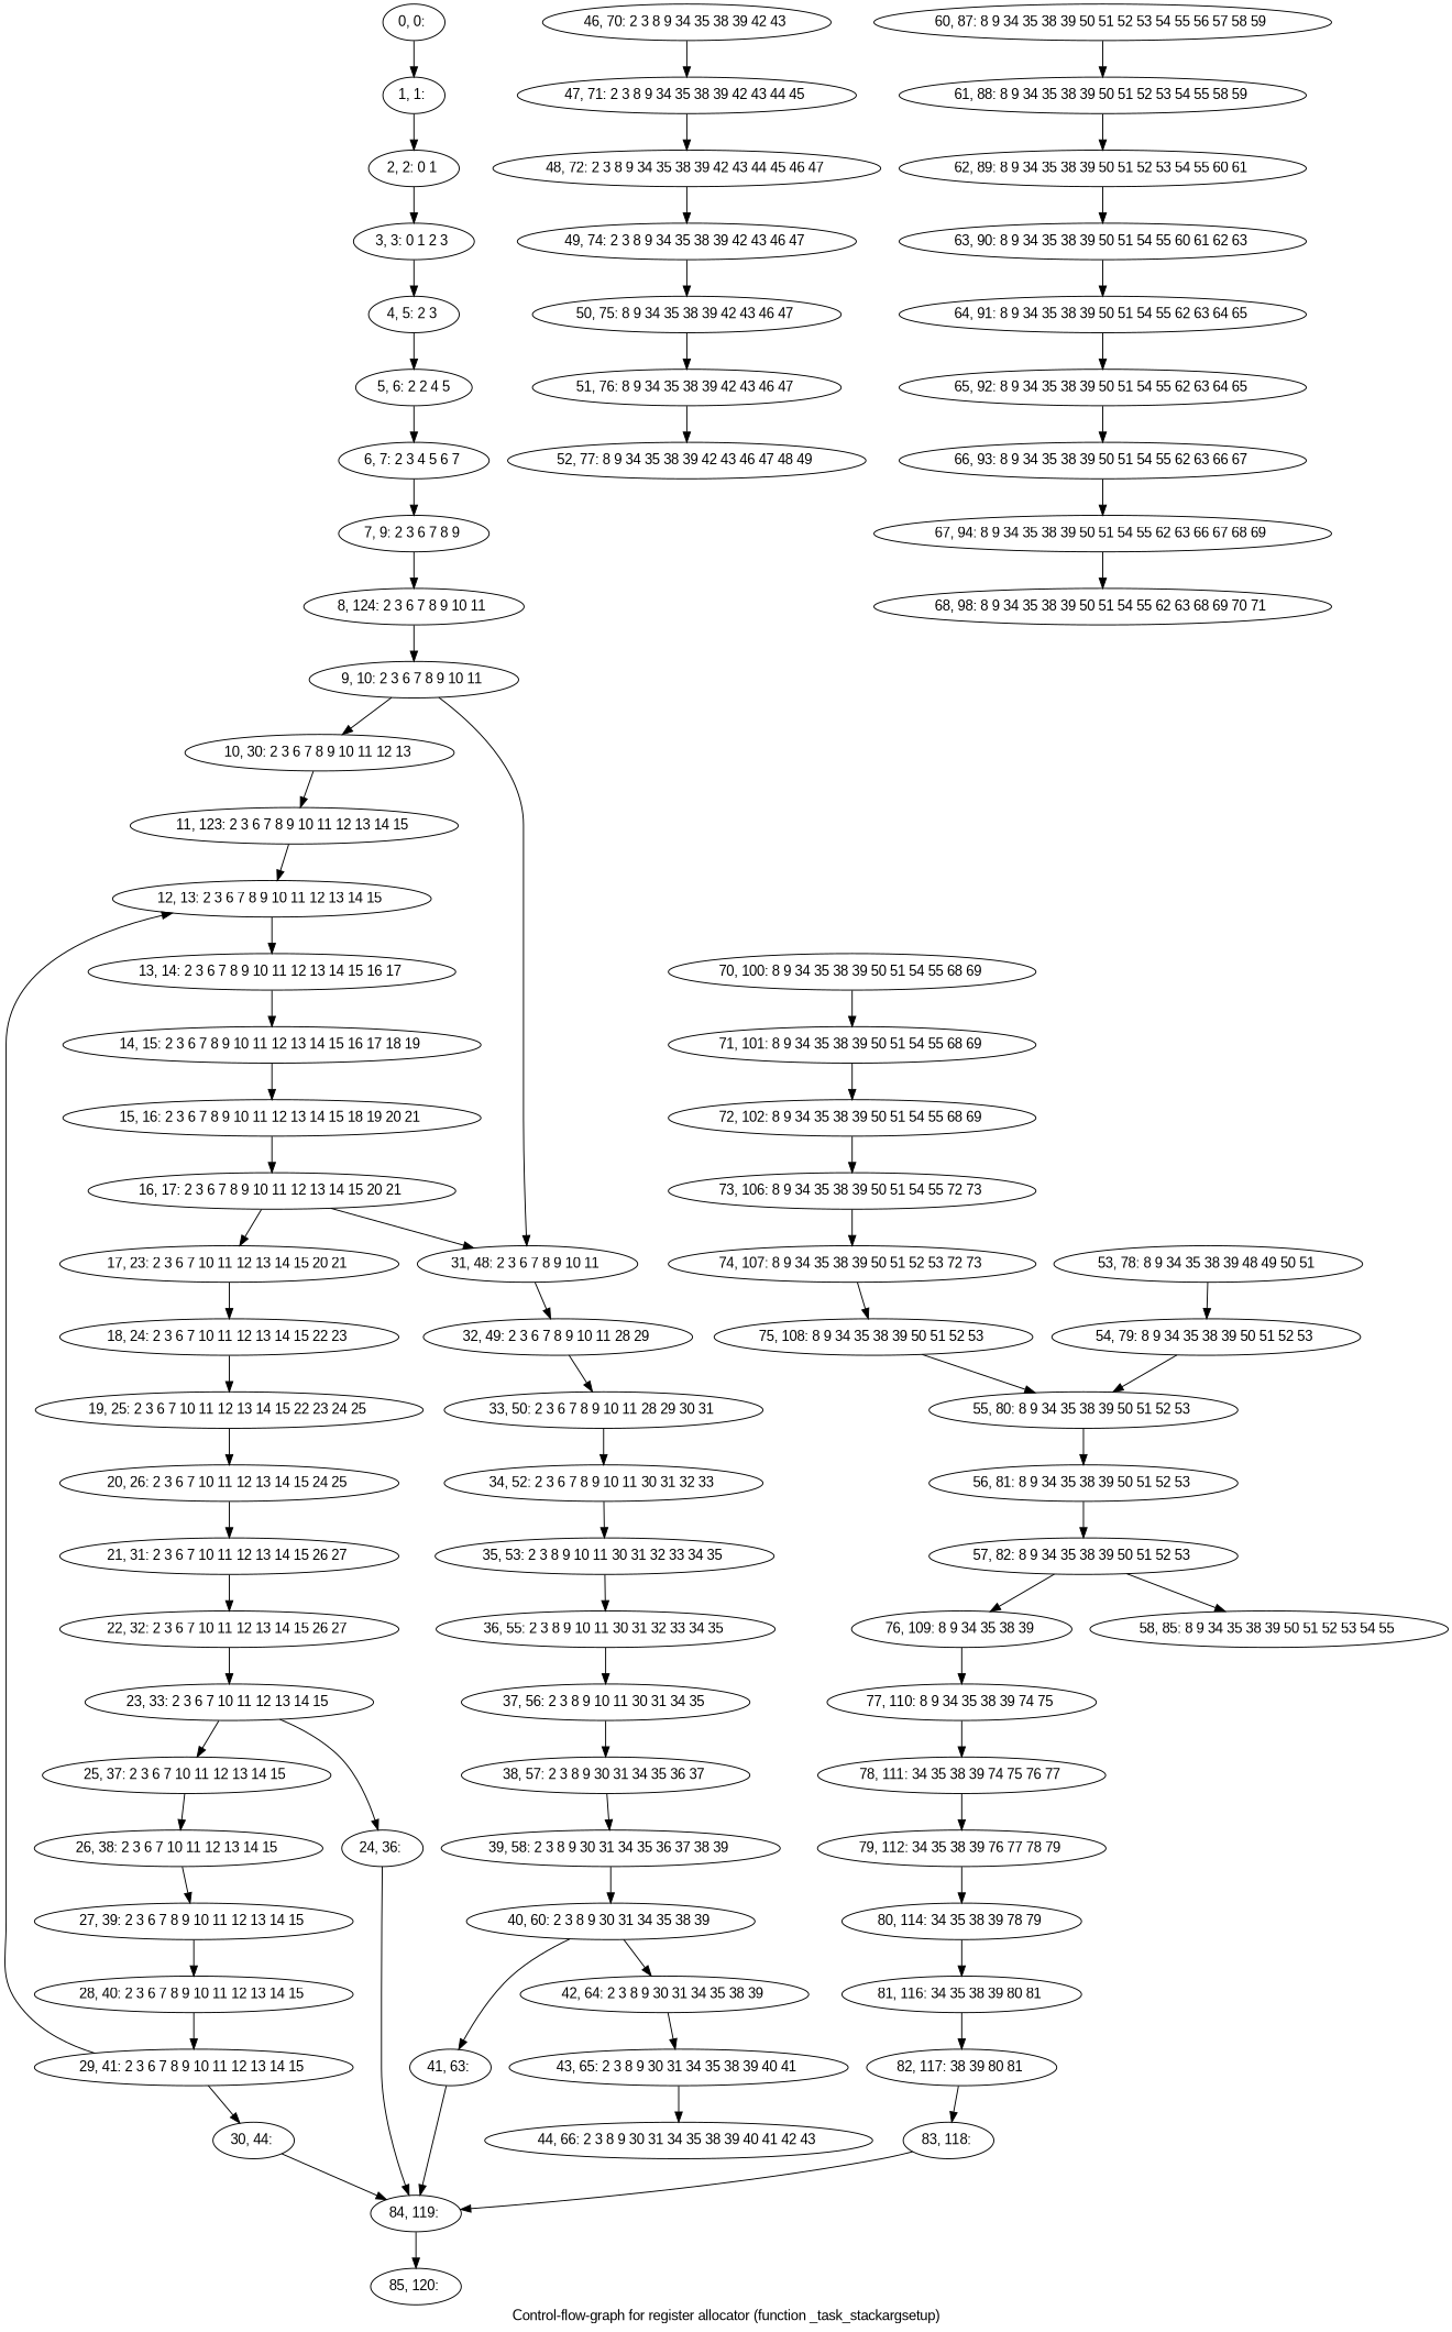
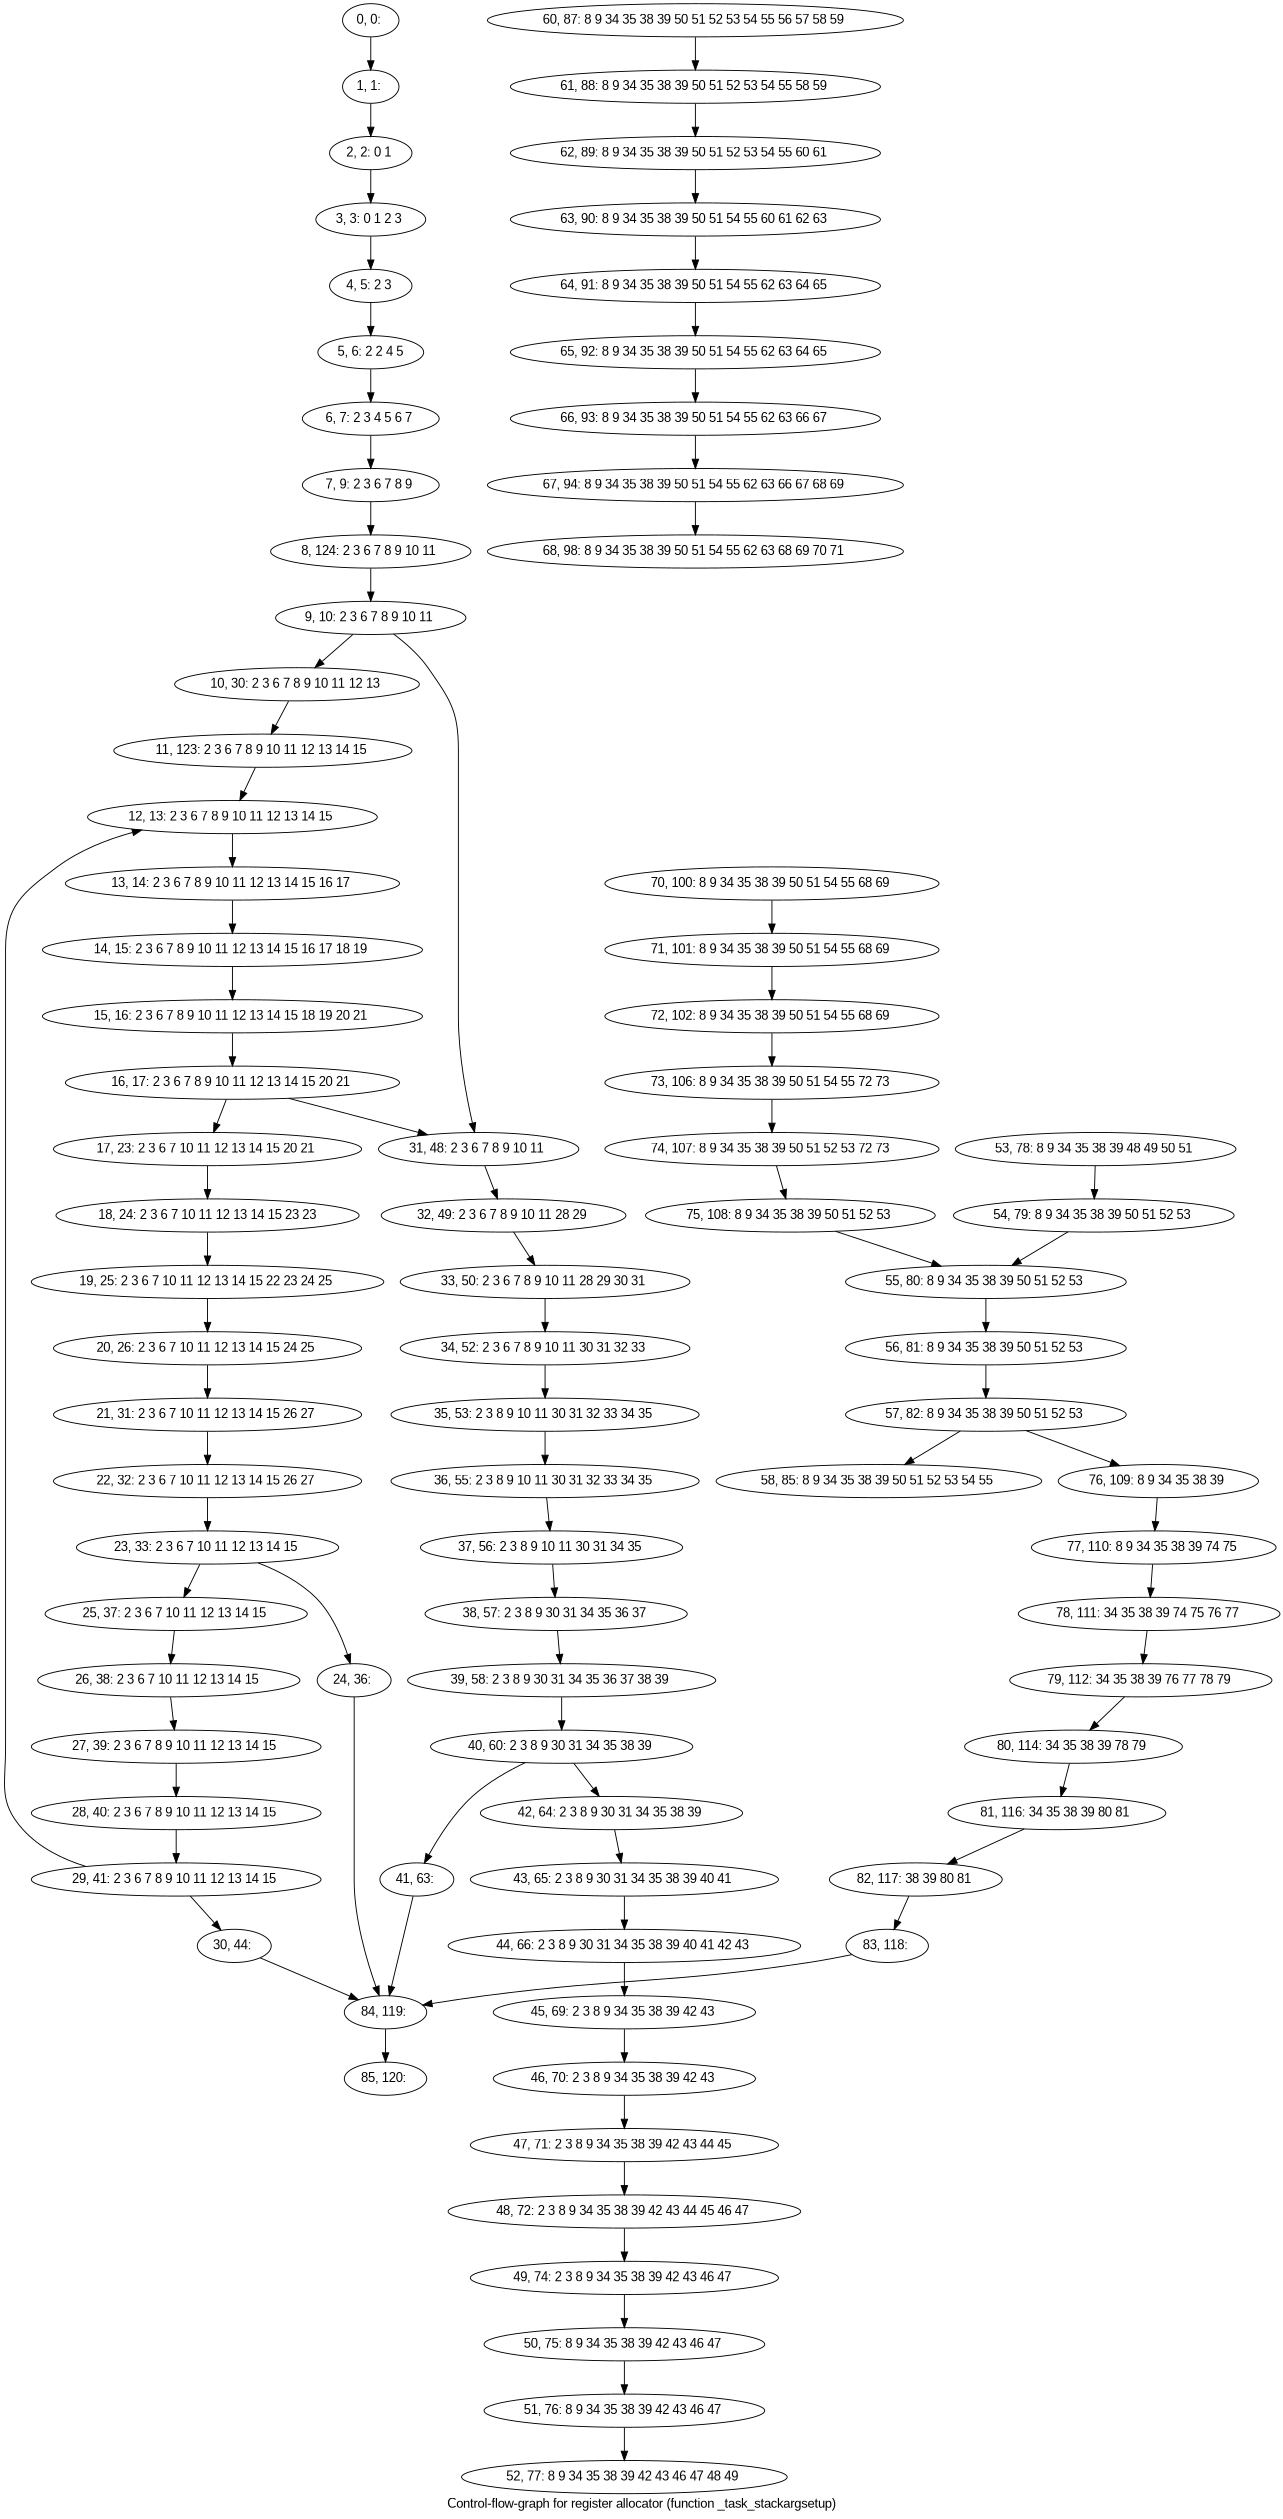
  digraph {
    fontname="Liberation Sans"
    label="Control-flow-graph for register allocator (function _task_stackargsetup)"
    node [fontname="Liberation Sans"]
    edge [fontname="Liberation Sans"]
    n1 [label="0, 0: "]
    n2 [label="1, 1: "]
    n3 [label="2, 2: 0 1 "]
    n4 [label="3, 3: 0 1 2 3 "]
    n5 [label="4, 5: 2 3 "]
    n6 [label="5, 6: 2 2 4 5"]
    n7 [label="6, 7: 2 3 4 5 6 7 "]
    n8 [label="7, 9: 2 3 6 7 8 9 "]
    n9 [label="8, 124: 2 3 6 7 8 9 10 11 "]
    n10 [label="9, 10: 2 3 6 7 8 9 10 11 "]
    n11 [label="10, 30: 2 3 6 7 8 9 10 11 12 13 "]
    n12 [label="31, 48: 2 3 6 7 8 9 10 11 "]
    n13 [label="11, 123: 2 3 6 7 8 9 10 11 12 13 14 15 "]
    n14 [label="32, 49: 2 3 6 7 8 9 10 11 28 29 "]
    n15 [label="12, 13: 2 3 6 7 8 9 10 11 12 13 14 15 "]
    n16 [label="13, 14: 2 3 6 7 8 9 10 11 12 13 14 15 16 17 "]
    n17 [label="14, 15: 2 3 6 7 8 9 10 11 12 13 14 15 16 17 18 19 "]
    n18 [label="15, 16: 2 3 6 7 8 9 10 11 12 13 14 15 18 19 20 21 "]
    n19 [label="16, 17: 2 3 6 7 8 9 10 11 12 13 14 15 20 21 "]
    n20 [label="17, 23: 2 3 6 7 10 11 12 13 14 15 20 21 "]
-   n21 [label="18, 24: 2 3 6 7 10 11 12 13 14 15 22 23 "]
+   n21 [label="18, 24: 2 3 6 7 10 11 12 13 14 15 23 23"]
    n22 [label="19, 25: 2 3 6 7 10 11 12 13 14 15 22 23 24 25 "]
    n23 [label="20, 26: 2 3 6 7 10 11 12 13 14 15 24 25 "]
    n24 [label="21, 31: 2 3 6 7 10 11 12 13 14 15 26 27 "]
    n25 [label="22, 32: 2 3 6 7 10 11 12 13 14 15 26 27 "]
    n26 [label="23, 33: 2 3 6 7 10 11 12 13 14 15 "]
    n27 [label="24, 36: "]
    n28 [label="25, 37: 2 3 6 7 10 11 12 13 14 15 "]
    n29 [label="84, 119: "]
    n30 [label="26, 38: 2 3 6 7 10 11 12 13 14 15 "]
    n31 [label="85, 120: "]
    n32 [label="27, 39: 2 3 6 7 8 9 10 11 12 13 14 15 "]
    n33 [label="28, 40: 2 3 6 7 8 9 10 11 12 13 14 15 "]
    n34 [label="29, 41: 2 3 6 7 8 9 10 11 12 13 14 15 "]
    n35 [label="30, 44: "]
    n36 [label="33, 50: 2 3 6 7 8 9 10 11 28 29 30 31 "]
    n37 [label="34, 52: 2 3 6 7 8 9 10 11 30 31 32 33 "]
    n38 [label="35, 53: 2 3 8 9 10 11 30 31 32 33 34 35 "]
    n39 [label="36, 55: 2 3 8 9 10 11 30 31 32 33 34 35 "]
    n40 [label="37, 56: 2 3 8 9 10 11 30 31 34 35 "]
    n41 [label="38, 57: 2 3 8 9 30 31 34 35 36 37 "]
    n42 [label="39, 58: 2 3 8 9 30 31 34 35 36 37 38 39 "]
    n43 [label="40, 60: 2 3 8 9 30 31 34 35 38 39 "]
    n44 [label="41, 63: "]
    n45 [label="42, 64: 2 3 8 9 30 31 34 35 38 39 "]
    n46 [label="43, 65: 2 3 8 9 30 31 34 35 38 39 40 41 "]
    n47 [label="44, 66: 2 3 8 9 30 31 34 35 38 39 40 41 42 43 "]
+   n48 [label="45, 69: 2 3 8 9 34 35 38 39 42 43 "]
    n49 [label="46, 70: 2 3 8 9 34 35 38 39 42 43 "]
    n50 [label="47, 71: 2 3 8 9 34 35 38 39 42 43 44 45 "]
    n51 [label="48, 72: 2 3 8 9 34 35 38 39 42 43 44 45 46 47 "]
    n52 [label="49, 74: 2 3 8 9 34 35 38 39 42 43 46 47 "]
    n53 [label="50, 75: 8 9 34 35 38 39 42 43 46 47 "]
    n54 [label="51, 76: 8 9 34 35 38 39 42 43 46 47 "]
    n55 [label="52, 77: 8 9 34 35 38 39 42 43 46 47 48 49 "]
    n56 [label="53, 78: 8 9 34 35 38 39 48 49 50 51 "]
    n57 [label="54, 79: 8 9 34 35 38 39 50 51 52 53 "]
    n58 [label="55, 80: 8 9 34 35 38 39 50 51 52 53 "]
    n59 [label="56, 81: 8 9 34 35 38 39 50 51 52 53 "]
    n60 [label="57, 82: 8 9 34 35 38 39 50 51 52 53 "]
    n61 [label="58, 85: 8 9 34 35 38 39 50 51 52 53 54 55 "]
    n62 [label="76, 109: 8 9 34 35 38 39 "]
    n63 [label="77, 110: 8 9 34 35 38 39 74 75 "]
    n64 [label="60, 87: 8 9 34 35 38 39 50 51 52 53 54 55 56 57 58 59 "]
    n65 [label="61, 88: 8 9 34 35 38 39 50 51 52 53 54 55 58 59 "]
    n66 [label="62, 89: 8 9 34 35 38 39 50 51 52 53 54 55 60 61 "]
    n67 [label="63, 90: 8 9 34 35 38 39 50 51 54 55 60 61 62 63 "]
    n68 [label="64, 91: 8 9 34 35 38 39 50 51 54 55 62 63 64 65 "]
    n69 [label="65, 92: 8 9 34 35 38 39 50 51 54 55 62 63 64 65 "]
    n70 [label="66, 93: 8 9 34 35 38 39 50 51 54 55 62 63 66 67 "]
    n71 [label="67, 94: 8 9 34 35 38 39 50 51 54 55 62 63 66 67 68 69 "]
    n72 [label="68, 98: 8 9 34 35 38 39 50 51 54 55 62 63 68 69 70 71 "]
    n73 [label="70, 100: 8 9 34 35 38 39 50 51 54 55 68 69 "]
    n74 [label="71, 101: 8 9 34 35 38 39 50 51 54 55 68 69 "]
    n75 [label="72, 102: 8 9 34 35 38 39 50 51 54 55 68 69 "]
    n76 [label="73, 106: 8 9 34 35 38 39 50 51 54 55 72 73 "]
    n77 [label="74, 107: 8 9 34 35 38 39 50 51 52 53 72 73 "]
    n78 [label="75, 108: 8 9 34 35 38 39 50 51 52 53 "]
    n79 [label="78, 111: 34 35 38 39 74 75 76 77 "]
    n80 [label="79, 112: 34 35 38 39 76 77 78 79 "]
    n81 [label="80, 114: 34 35 38 39 78 79 "]
    n82 [label="81, 116: 34 35 38 39 80 81 "]
    n83 [label="82, 117: 38 39 80 81 "]
    n84 [label="83, 118: "]
    n1 -> n2
    n2 -> n3
    n3 -> n4
    n4 -> n5
    n5 -> n6
    n6 -> n7
    n7 -> n8
    n8 -> n9
    n9 -> n10
    n10 -> n11
    n10 -> n12
    n11 -> n13
    n12 -> n14
    n13 -> n15
    n14 -> n36
    n15 -> n16
    n16 -> n17
    n17 -> n18
    n18 -> n19
    n19 -> n12
    n19 -> n20
    n20 -> n21
    n21 -> n22
    n22 -> n23
    n23 -> n24
    n24 -> n25
    n25 -> n26
    n26 -> n27
    n26 -> n28
    n27 -> n29
    n28 -> n30
    n29 -> n31
    n30 -> n32
    n32 -> n33
    n33 -> n34
    n34 -> n15
    n34 -> n35
    n35 -> n29
    n36 -> n37
    n37 -> n38
    n38 -> n39
    n39 -> n40
    n40 -> n41
    n41 -> n42
    n42 -> n43
    n43 -> n44
    n43 -> n45
    n44 -> n29
    n45 -> n46
    n46 -> n47
+   n47 -> n48
+   n48 -> n49
    n49 -> n50
    n50 -> n51
    n51 -> n52
    n52 -> n53
    n53 -> n54
    n54 -> n55
    n56 -> n57
    n57 -> n58
    n58 -> n59
    n59 -> n60
    n60 -> n61
    n60 -> n62
    n62 -> n63
    n63 -> n79
    n64 -> n65
    n65 -> n66
    n66 -> n67
    n67 -> n68
    n68 -> n69
    n69 -> n70
    n70 -> n71
    n71 -> n72
    n73 -> n74
    n74 -> n75
    n75 -> n76
    n76 -> n77
    n77 -> n78
    n78 -> n58
    n79 -> n80
    n80 -> n81
    n81 -> n82
    n82 -> n83
    n83 -> n84
    n84 -> n29
  }
